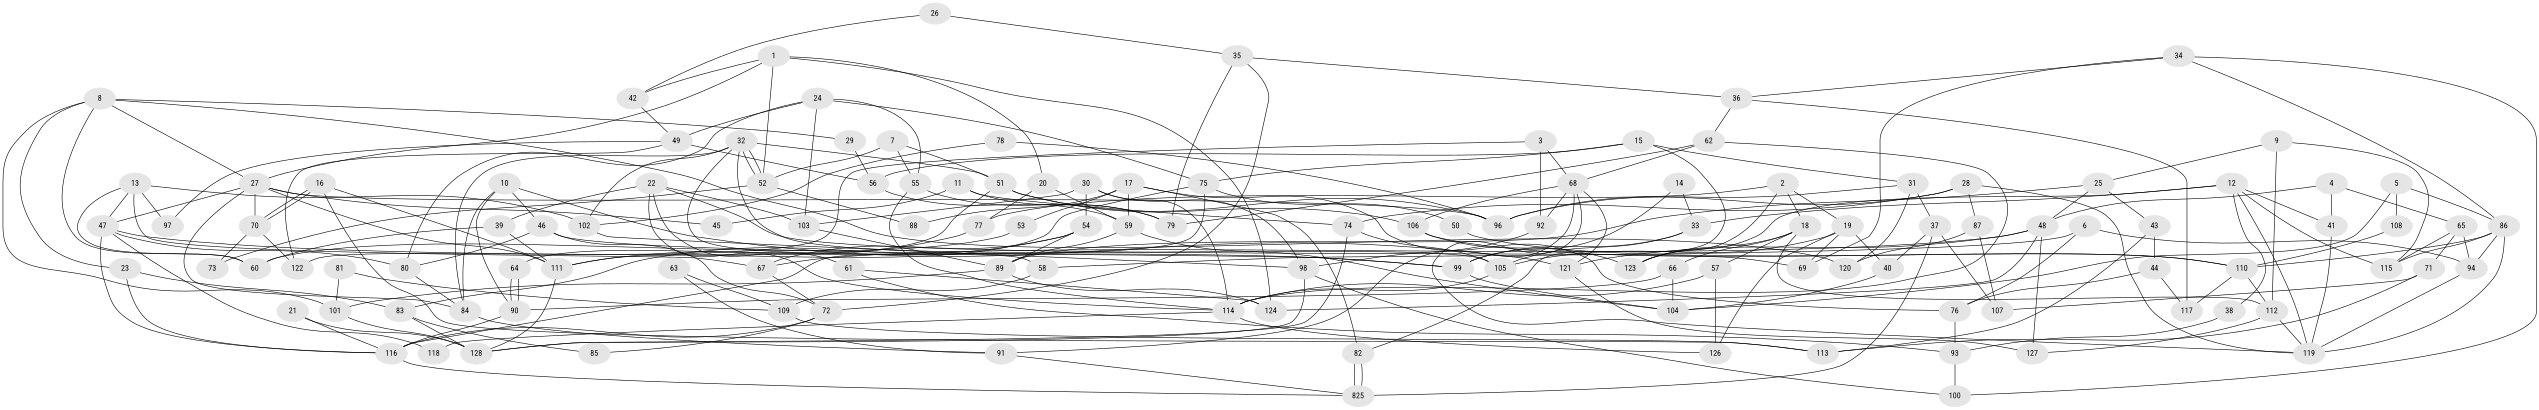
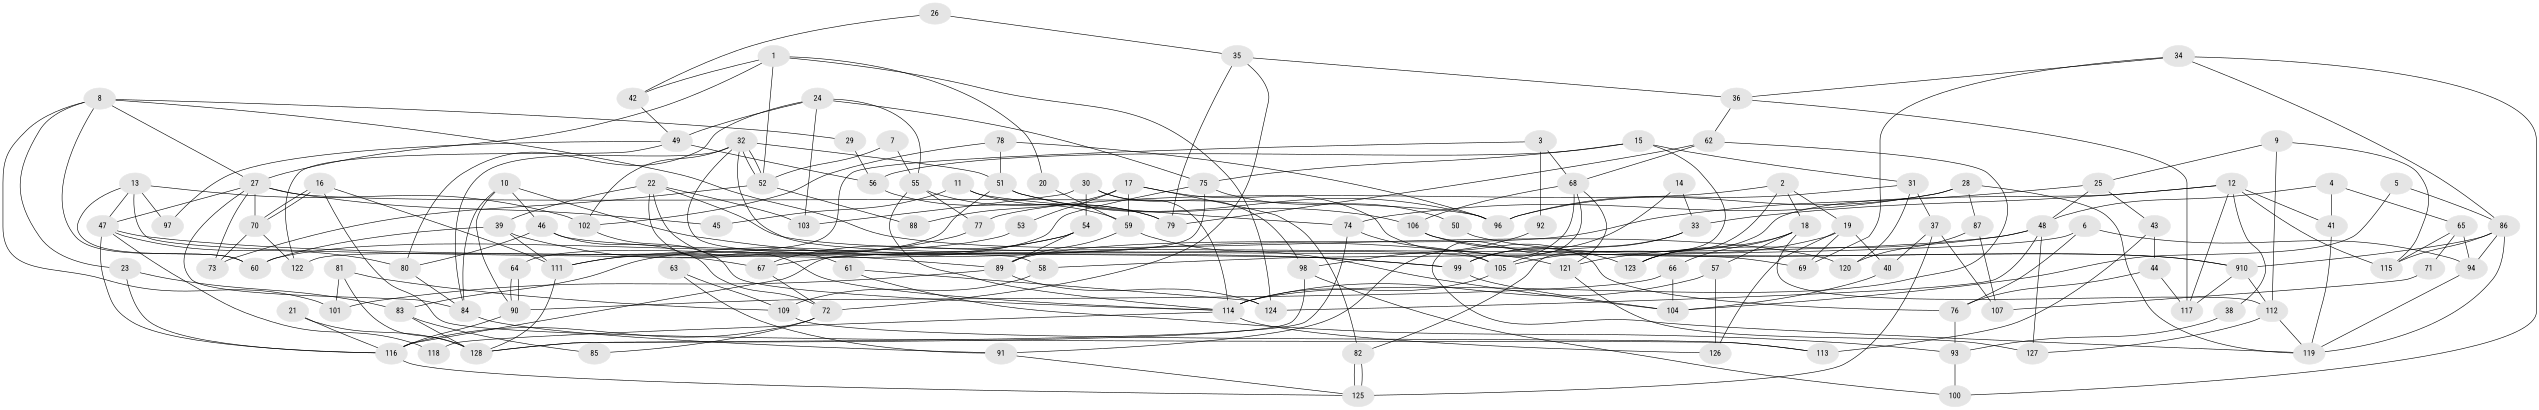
  graph {
    fontname="Roboto Condensed"
    node [color=gray90 fontname="Roboto Condensed" style=filled]
    edge [fontname="Roboto Condensed"]
    1
    20
    27
    42
    52
    124
    77
    59
    84
    45
    47
    70
    111
    96
    49
    88
    73
    2
    18
    19
    123
    112
    57
    66
    40
    69
    105
    126
    3
    68
    92
    122
    121
    119
    106
    91
    98
    4
    41
    48
    65
    67
    127
    94
    115
    71
    5
    86
    104
-   108
-   110
+   110 [label=910]
    6
    58
    76
    109
    93
    7
    51
    55
    64
    79
    114
    8
    23
    29
    60
    101
    120
    116
    83
    56
    9
    25
    43
    89
    10
    46
    90
    99
    80
    72
    11
    74
    128
    12
    33
    38
    117
    13
    97
    102
    118
    14
    15
    31
    75
    82
    37
    50
-   125 [label=825]
+   125
    16
    113
    17
    53
    21
    22
    39
    61
    103
    85
    24
    44
    26
    35
    36
    28
    87
    107
    30
    54
    100
    32
    34
    62
    63
    78
    81
    1 -- 20
    1 -- 27
    1 -- 42
    1 -- 52
    1 -- 124
-   20 -- 77
+   55 -- 77
    20 -- 59
    27 -- 84
    27 -- 45
    27 -- 47
    27 -- 70
-   27 -- 111
+   27 -- 73
    27 -- 96
    42 -- 49
    52 -- 88
    52 -- 73
    77 -- 111
    59 -- 104
    59 -- 89
    84 -- 91
    47 -- 116
    47 -- 99
    47 -- 80
    47 -- 118
    70 -- 73
    70 -- 122
    111 -- 128
    49 -- 122
    49 -- 56
    49 -- 97
    2 -- 77
    2 -- 18
    2 -- 19
    2 -- 123
    18 -- 123
    18 -- 112
    18 -- 57
    18 -- 66
    19 -- 40
    19 -- 69
    19 -- 105
    19 -- 126
    112 -- 119
    112 -- 127
    57 -- 126
    57 -- 114
    66 -- 104
    66 -- 90
    40 -- 104
    105 -- 114
    3 -- 68
    3 -- 92
    3 -- 122
-   68 -- 92
    68 -- 121
    68 -- 119
    68 -- 106
    68 -- 91
    92 -- 98
    121 -- 127
    106 -- 123
    106 -- 110
    91 -- 125
    98 -- 128
    98 -- 100
    4 -- 41
    4 -- 48
    4 -- 65
    41 -- 119
    48 -- 124
    48 -- 121
    48 -- 67
    48 -- 127
    65 -- 94
    65 -- 115
    65 -- 71
    67 -- 72
    94 -- 119
-   71 -- 113
    71 -- 107
    5 -- 86
    5 -- 104
-   5 -- 108
    86 -- 119
    86 -- 94
    86 -- 115
    86 -- 110
-   108 -- 110
    110 -- 112
    110 -- 117
    6 -- 94
    6 -- 58
    6 -- 76
    58 -- 109
    76 -- 93
    109 -- 113
    93 -- 100
    7 -- 52
-   7 -- 51
+   78 -- 51
    7 -- 55
    51 -- 96
    51 -- 106
    51 -- 64
    55 -- 79
    55 -- 114
    64 -- 90
    64 -- 90
    114 -- 126
    114 -- 118
    8 -- 27
    8 -- 23
    8 -- 29
    8 -- 60
    8 -- 101
    8 -- 120
    23 -- 116
    23 -- 83
    29 -- 56
    116 -- 125
    83 -- 128
    83 -- 85
    56 -- 59
    9 -- 112
    9 -- 115
    9 -- 25
    25 -- 48
    25 -- 43
    25 -- 89
    43 -- 113
    43 -- 44
    89 -- 124
    89 -- 101
    10 -- 84
    10 -- 121
    10 -- 46
    10 -- 90
    46 -- 99
    46 -- 80
    46 -- 72
    90 -- 116
    99 -- 104
    80 -- 84
    72 -- 116
    72 -- 85
    11 -- 45
    11 -- 79
    11 -- 74
    74 -- 105
    74 -- 128
    12 -- 123
    12 -- 41
    12 -- 115
    12 -- 33
    12 -- 38
-   12 -- 119
+   12 -- 117
    33 -- 105
    33 -- 99
    38 -- 93
    13 -- 47
    13 -- 67
    13 -- 60
    13 -- 97
    13 -- 102
-   102 -- 98
+   102 -- 114
    14 -- 99
    14 -- 33
    15 -- 56
    15 -- 31
    15 -- 75
    15 -- 82
    31 -- 96
    31 -- 120
    31 -- 37
    75 -- 111
    75 -- 116
    75 -- 50
    82 -- 125
    82 -- 125
    37 -- 40
    37 -- 125
    37 -- 107
    50 -- 110
    16 -- 70
    16 -- 70
    16 -- 111
    16 -- 113
    17 -- 59
    17 -- 88
    17 -- 76
    17 -- 82
    17 -- 53
    53 -- 60
    21 -- 116
    21 -- 128
    22 -- 69
    22 -- 114
    22 -- 39
    22 -- 61
    22 -- 103
    39 -- 111
    39 -- 60
-   103 -- 89
+   39 -- 89
    61 -- 124
    61 -- 93
    24 -- 49
    24 -- 55
    24 -- 80
    24 -- 75
    24 -- 103
    44 -- 76
    44 -- 117
    26 -- 42
    26 -- 35
    35 -- 79
    35 -- 72
    35 -- 36
    36 -- 117
    36 -- 62
    28 -- 96
    28 -- 119
    28 -- 74
    28 -- 87
    87 -- 120
    87 -- 107
    30 -- 98
    30 -- 114
    30 -- 103
    30 -- 54
    54 -- 67
    54 -- 83
    54 -- 89
    32 -- 52
    32 -- 52
    32 -- 84
    32 -- 105
    32 -- 58
    32 -- 51
    32 -- 102
    34 -- 69
    34 -- 86
    34 -- 36
    34 -- 100
    62 -- 68
    62 -- 79
    62 -- 114
    63 -- 91
    63 -- 109
    78 -- 96
    78 -- 102
    81 -- 109
    81 -- 101
-   101 -- 128
+   81 -- 128
  }
